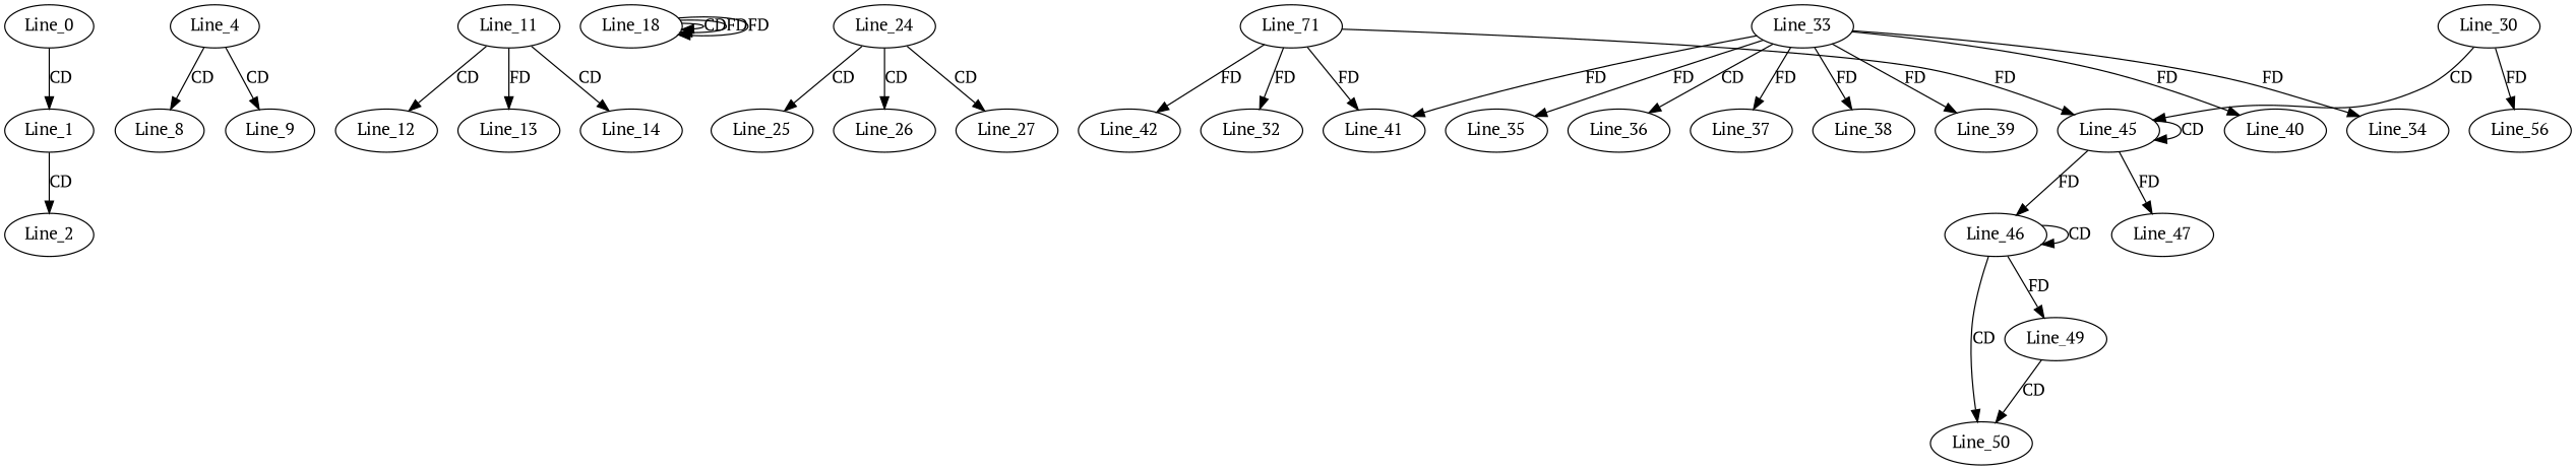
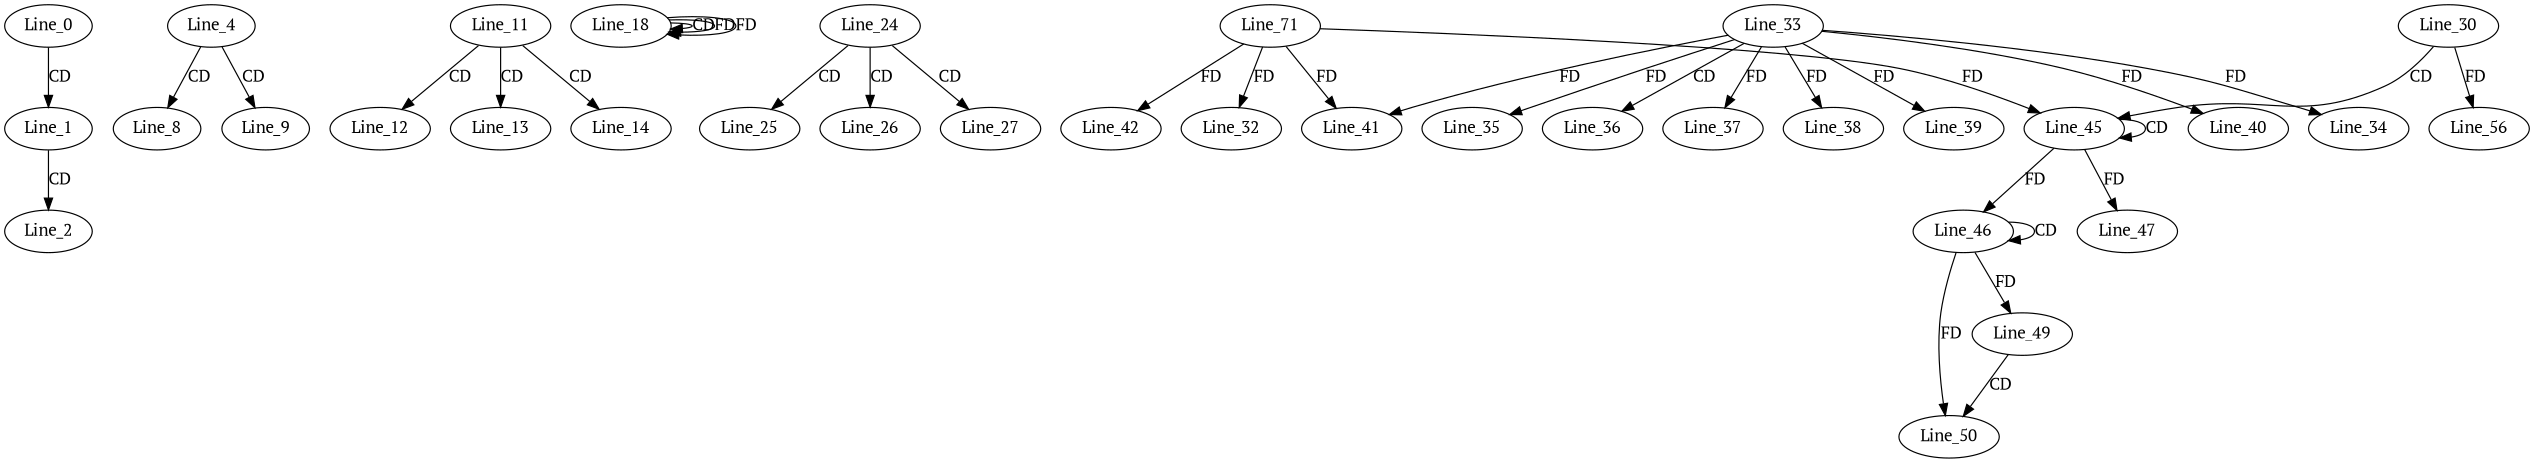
  digraph {
    fontname="PT Serif"
    node [fontname="PT Serif"]
    edge [fontname="PT Serif"]
    Line_0
    Line_1
    Line_2
    Line_4
    Line_8
    Line_9
    Line_11
    Line_12
    Line_13
    Line_14
    Line_18
    Line_24
    Line_25
    Line_26
    Line_27
    n16 [label=Line_71]
    Line_32
    Line_41
    Line_42
    Line_45
    Line_46
    Line_47
    Line_33
    Line_34
    Line_35
    Line_36
    Line_37
    Line_38
    Line_39
    Line_40
    Line_49
    Line_50
    Line_30
    Line_56
    Line_0 -> Line_1 [label=CD]
    Line_1 -> Line_2 [label=CD]
    Line_4 -> Line_8 [label=CD]
    Line_4 -> Line_9 [label=CD]
    Line_11 -> Line_12 [label=CD]
-   Line_11 -> Line_13 [label=FD]
+   Line_11 -> Line_13 [label=CD]
    Line_11 -> Line_14 [label=CD]
    Line_18 -> Line_18 [label=CD]
    Line_18 -> Line_18 [label=FD]
    Line_18 -> Line_18 [label=FD]
    Line_24 -> Line_25 [label=CD]
    Line_24 -> Line_26 [label=CD]
    Line_24 -> Line_27 [label=CD]
    n16 -> Line_32 [label=FD]
    n16 -> Line_41 [label=FD]
    n16 -> Line_42 [label=FD]
    n16 -> Line_45 [label=FD]
    Line_45 -> Line_45 [label=CD]
    Line_45 -> Line_46 [label=FD]
    Line_45 -> Line_47 [label=FD]
    Line_46 -> Line_46 [label=CD]
    Line_46 -> Line_49 [label=FD]
-   Line_46 -> Line_50 [label=CD]
+   Line_46 -> Line_50 [label=FD]
    Line_33 -> Line_41 [label=FD]
    Line_33 -> Line_34 [label=FD]
    Line_33 -> Line_35 [label=FD]
    Line_33 -> Line_36 [label=CD]
    Line_33 -> Line_37 [label=FD]
    Line_33 -> Line_38 [label=FD]
    Line_33 -> Line_39 [label=FD]
    Line_33 -> Line_40 [label=FD]
    Line_49 -> Line_50 [label=CD]
    Line_30 -> Line_45 [label=CD]
    Line_30 -> Line_56 [label=FD]
  }
